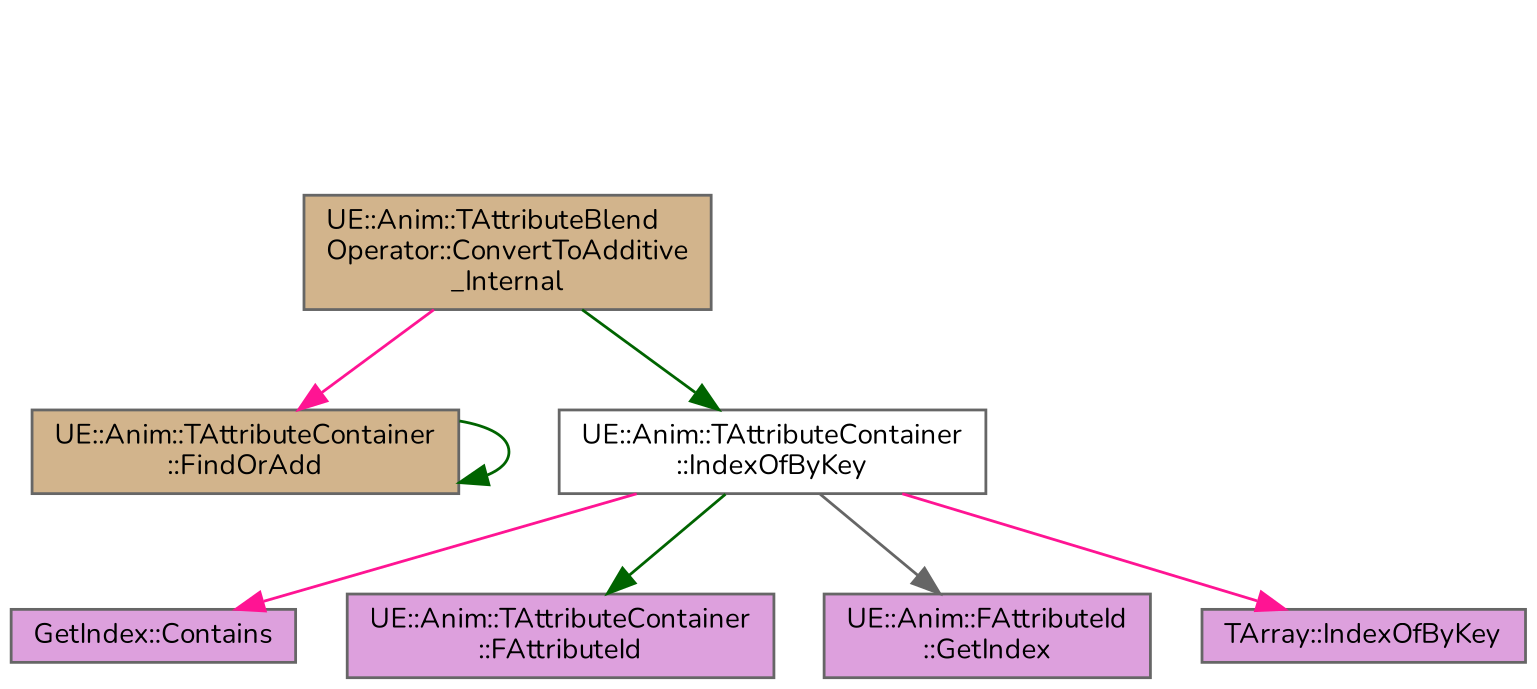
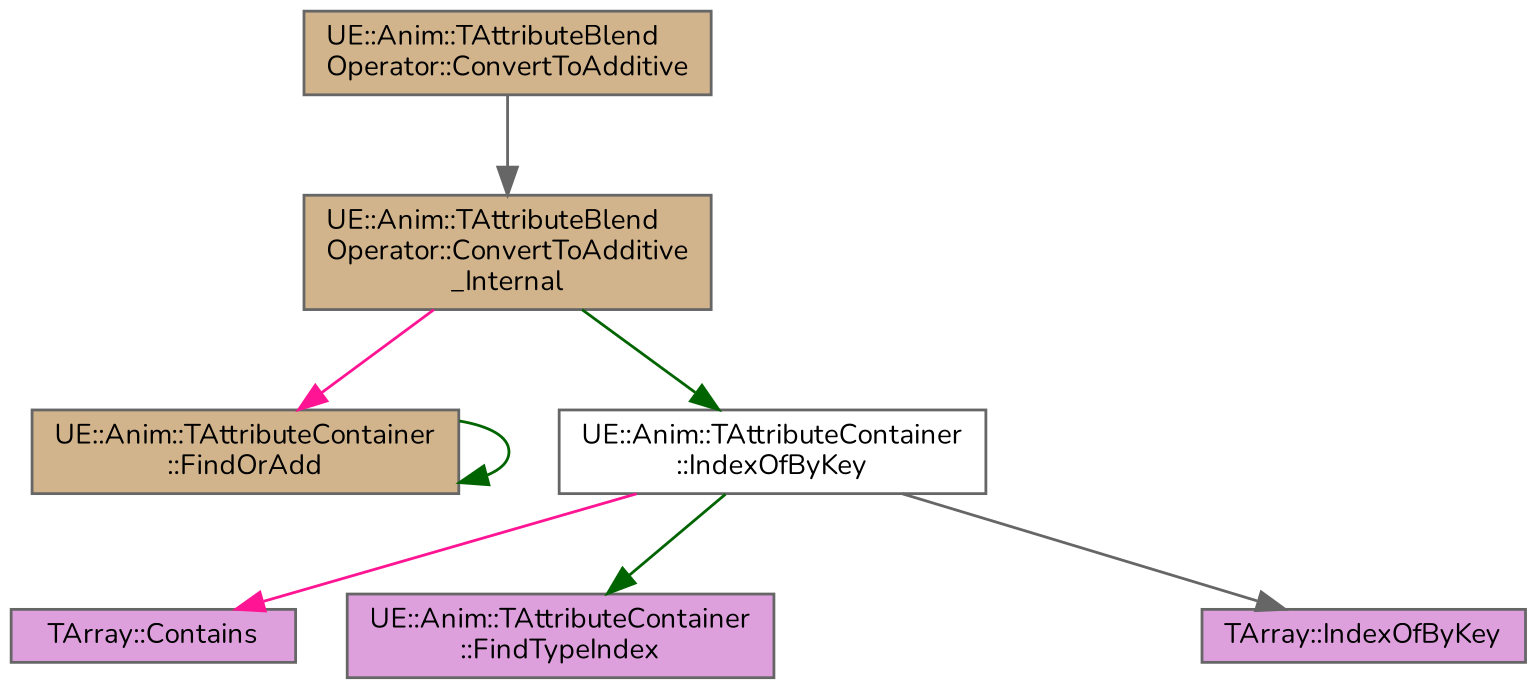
  digraph {
    fontname=Nunito
    rankdir=TB
    node [color=grey40 fillcolor=plum fontname=Nunito fontsize=10 shape=box style=filled]
    edge [color=gray40 fontname=Nunito fontsize=10 labelfontname=Helvetica labelfontsize=10 style=solid]
+   n1 [color=gray40 fillcolor=tan fontcolor=black height=0.2 label="UE::Anim::TAttributeBlend\lOperator::ConvertToAdditive" width=0.4]
    n2 [fillcolor=tan height=0.2 label="UE::Anim::TAttributeBlend\lOperator::ConvertToAdditive\l_Internal" width=0.4]
    n3 [fillcolor=tan height=0.2 label="UE::Anim::TAttributeContainer\l::FindOrAdd" width=0.4]
    n4 [fillcolor=white height=0.2 label="UE::Anim::TAttributeContainer\l::IndexOfByKey" width=0.4]
-   n5 [height=0.2 label="GetIndex::Contains" width=0.4]
-   n6 [height=0.2 label="UE::Anim::TAttributeContainer\l::FAttributeId" width=0.4]
-   n7 [height=0.2 label="UE::Anim::FAttributeId\l::GetIndex" width=0.4]
+   n5 [height=0.2 label="TArray::Contains" width=0.4]
+   n6 [height=0.2 label="UE::Anim::TAttributeContainer\l::FindTypeIndex" width=0.4]
    n8 [height=0.2 label="TArray::IndexOfByKey" width=0.4]
+   n1 -> n2
    n2 -> n3 [color=deeppink]
    n2 -> n4 [color=darkgreen]
    n3 -> n3 [color=darkgreen]
    n4 -> n5 [color=deeppink]
    n4 -> n6 [color=darkgreen]
-   n4 -> n7
-   n4 -> n8 [color=deeppink]
+   n4 -> n8
  }
